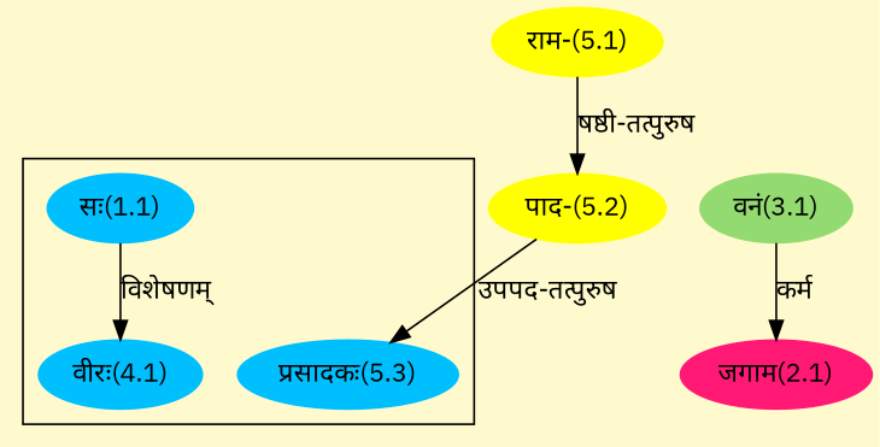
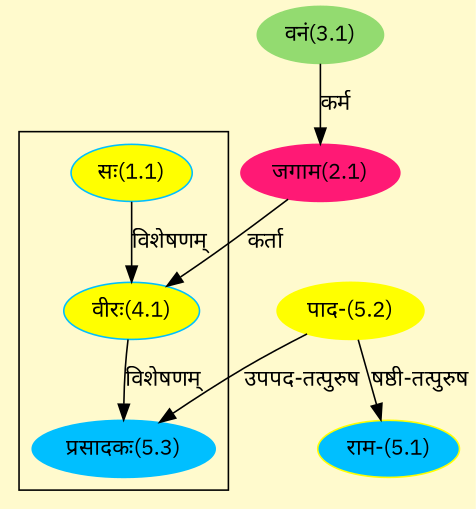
  digraph {
    bgcolor=lemonchiffon1
    compound=true
    fontname="IBM Plex Sans"
    rankdir=BT
    node [color="#00BFFF" fontname="IBM Plex Sans" style=filled]
    edge [dir=back fontname="IBM Plex Sans"]
-   n1 [label="सः(1.1)"]
-   n2 [label="वीरः(4.1)"]
+   n1 [label="सः(1.1)" fillcolor="#FFFF00"]
+   n2 [label="वीरः(4.1)" fillcolor="#FFFF00"]
    n3 [label="प्रसादकः(5.3)"]
    n4 [color="#FF1975" label="जगाम(2.1)"]
    n5 [color="#FFFF00" label="पाद-(5.2)"]
    n6 [color="#93DB70" label="वनं(3.1)"]
-   n7 [color="#FFFF00" label="राम-(5.1)"]
+   n7 [color="#FFFF00" label="राम-(5.1)" fillcolor="#00BFFF"]
    subgraph cluster_1 {
      n1
      n2
      n3
    }
    n2 -> n1 [label="विशेषणम्"]
+   n2 -> n4 [label="कर्ता"]
+   n3 -> n2 [label="विशेषणम्"]
    n3 -> n5 [label="उपपद-तत्पुरुष"]
    n4 -> n6 [label="कर्म"]
-   n5 -> n7 [label="षष्ठी-तत्पुरुष"]
+   n7 -> n5 [label="षष्ठी-तत्पुरुष"]
  }
